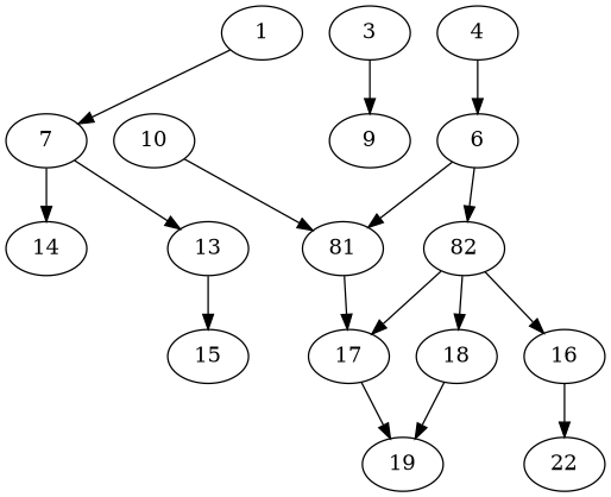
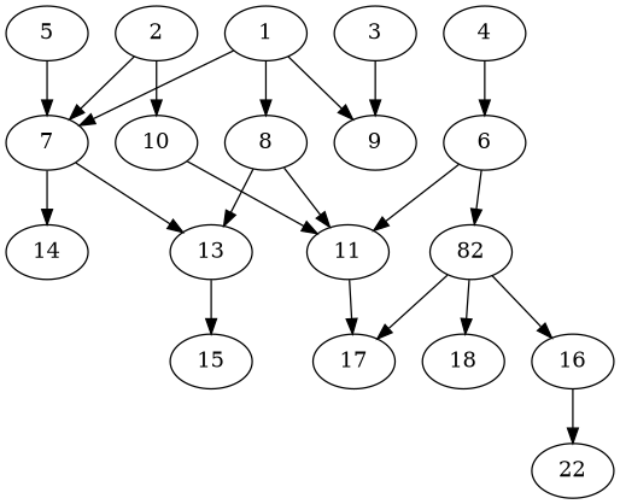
  digraph {
    node [alpha=0.18]
    1 [alpha=0.05 expect_size=31565824]
    7 [alpha=0.02 expect_size=16728064]
+   8 [expect_size=9758720]
    9 [alpha=0.03 expect_size=41053184]
    13 [alpha=0.11 expect_size=30403584]
    14 [alpha=0.17 expect_size=26673152]
-   11 [alpha=0.06 expect_size=27998208 label=81]
+   11 [alpha=0.06 expect_size=27998208]
    15 [alpha=0.20 expect_size=21868544]
    17 [alpha=0.11 expect_size=8343552]
+   2 [alpha=0.16 expect_size=41116672]
    10 [alpha=0.03 expect_size=47951872]
    3 [expect_size=39036928]
    4 [expect_size=26050560]
    6 [alpha=0.03 expect_size=34185216]
    n15 [alpha=0.19 expect_size=38789120 label=82]
    16 [alpha=0.17 expect_size=47282176]
    18 [expect_size=13846528]
-   19 [alpha=0.12 expect_size=10164224]
+   5 [alpha=0.11 expect_size=37051392]
    n20 [alpha=0.08 expect_size=16070656 label=22]
    1 -> 7
+   1 -> 8
+   1 -> 9
    7 -> 13
    7 -> 14
+   8 -> 13
+   8 -> 11
    13 -> 15
    11 -> 17
-   17 -> 19
+   2 -> 7
+   2 -> 10
    10 -> 11
    3 -> 9
    4 -> 6
    6 -> 11
    6 -> n15
    n15 -> 17
    n15 -> 16
    n15 -> 18
    16 -> n20
-   18 -> 19
+   5 -> 7
  }
